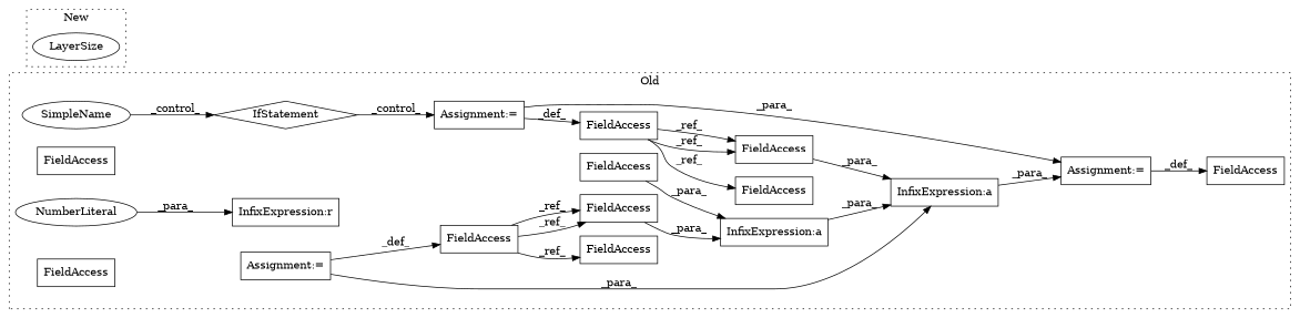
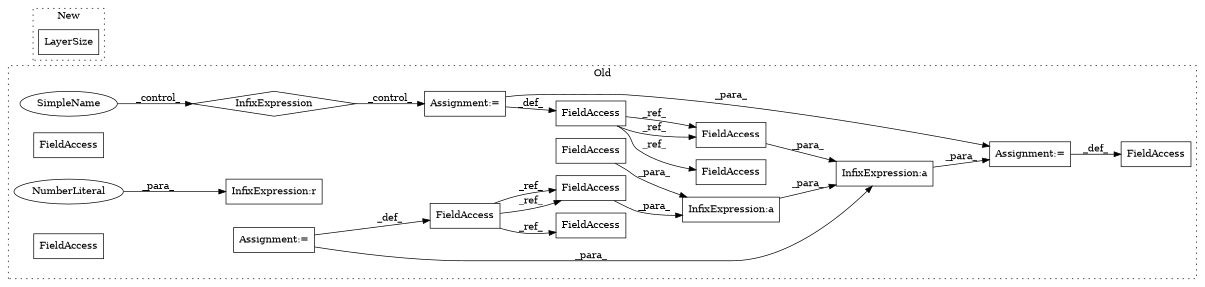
  digraph {
    rankdir=LR
    node [a=22 l=1 s=11715 shape=box]
-   n1 [a=25 l="4,2" label=IfStatement s="11389,11427" shape=diamond]
+   n1 [a=25 l="4,2" label=InfixExpression s="11389,11427" shape=diamond]
    n2 [a=27 l=3 label="InfixExpression:r" s=11422]
    n3 [a=42 label=SimpleName shape=ellipse l="" s=""]
    n4 [a=7 label="Assignment:=" s=11515]
    n5 [l=19 label=FieldAccess s=11496]
    n6 [l=19 label=FieldAccess]
    n7 [a=34 label=NumberLiteral s=11425 shape=ellipse]
    n8 [l=23 label=FieldAccess s=11643]
    n9 [l=19 label=FieldAccess s=11589]
    n10 [a=27 l=3 label="InfixExpression:a" s=11690]
    n11 [a=27 l=3 label="InfixExpression:a" s=11712]
    n12 [l=21 label=FieldAccess s=11353]
    n13 [l=21 label=FieldAccess s=11609]
    n14 [l=21 label=FieldAccess s=11669]
    n15 [l=18 label=FieldAccess s=11693]
    n16 [a=7 label="Assignment:=" s=11374]
    n17 [a=7 label="Assignment:=" s=11666]
    n18 [l=21 label=FieldAccess s=11669]
    n19 [l=19 label=FieldAccess]
-   n20 [a=32 l="10,1" label=LayerSize s="10581,10679" shape=ellipse]
+   n20 [a=32 l="10,1" label=LayerSize s="10581,10679"]
    subgraph cluster_1 {
      label=Old
      style=dotted
      n1
      n2
      n3
      n4
      n5
      n6
      n7
      n8
      n9
      n10
      n11
      n12
      n13
      n14
      n15
      n16
      n17
      n18
      n19
    }
    subgraph cluster_2 {
      label=New
      style=dotted
      n20
    }
    n1 -> n4 [label=_control_]
    n3 -> n1 [label=_control_]
    n4 -> n5 [label=_def_]
    n4 -> n17 [label=_para_]
    n5 -> n9 [label=_ref_]
    n5 -> n19 [label=_ref_]
    n5 -> n19 [label=_ref_]
    n7 -> n2 [label=_para_]
    n10 -> n11 [label=_para_]
    n11 -> n17 [label=_para_]
    n12 -> n13 [label=_ref_]
    n12 -> n18 [label=_ref_]
    n12 -> n18 [label=_ref_]
    n15 -> n10 [label=_para_]
    n16 -> n11 [label=_para_]
    n16 -> n12 [label=_def_]
    n17 -> n8 [label=_def_]
    n18 -> n10 [label=_para_]
    n19 -> n11 [label=_para_]
  }
